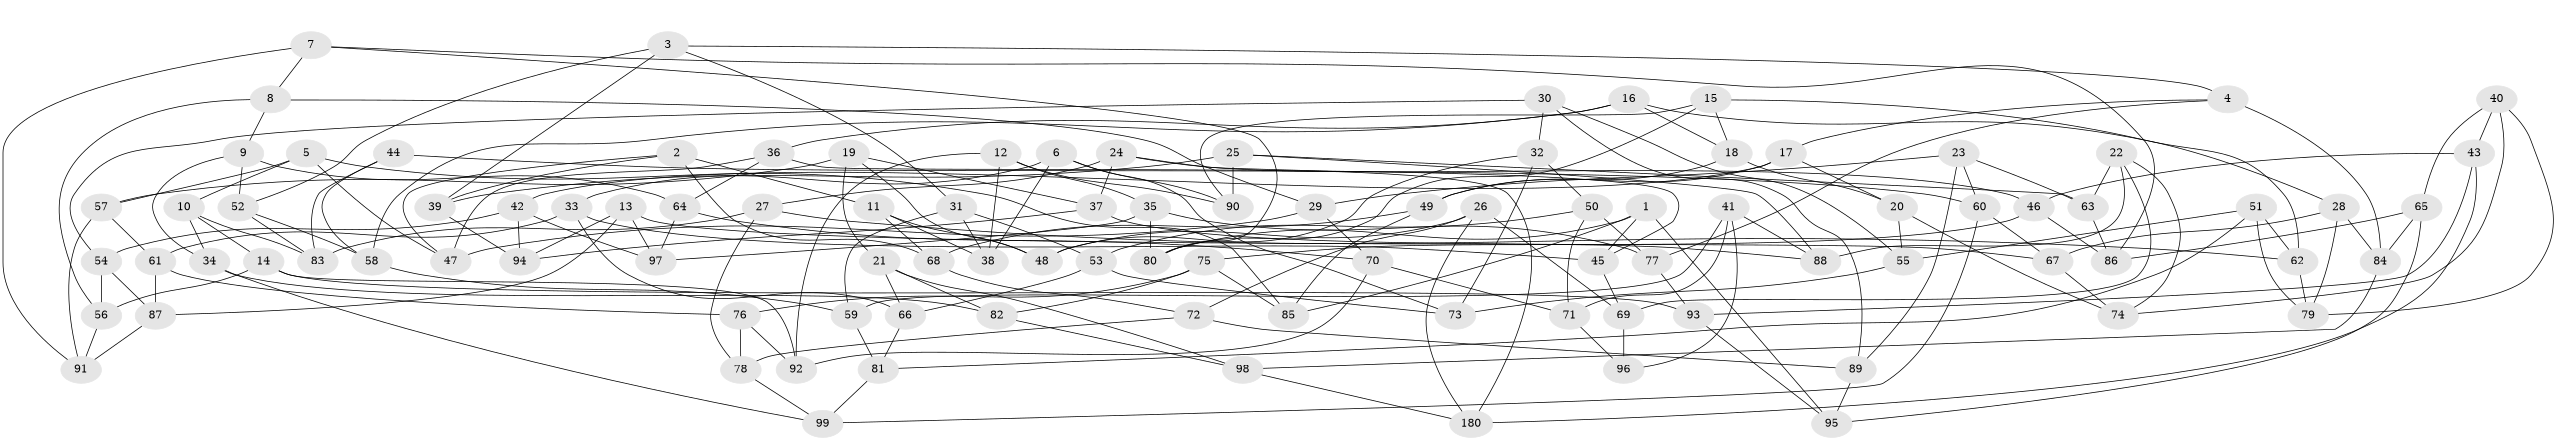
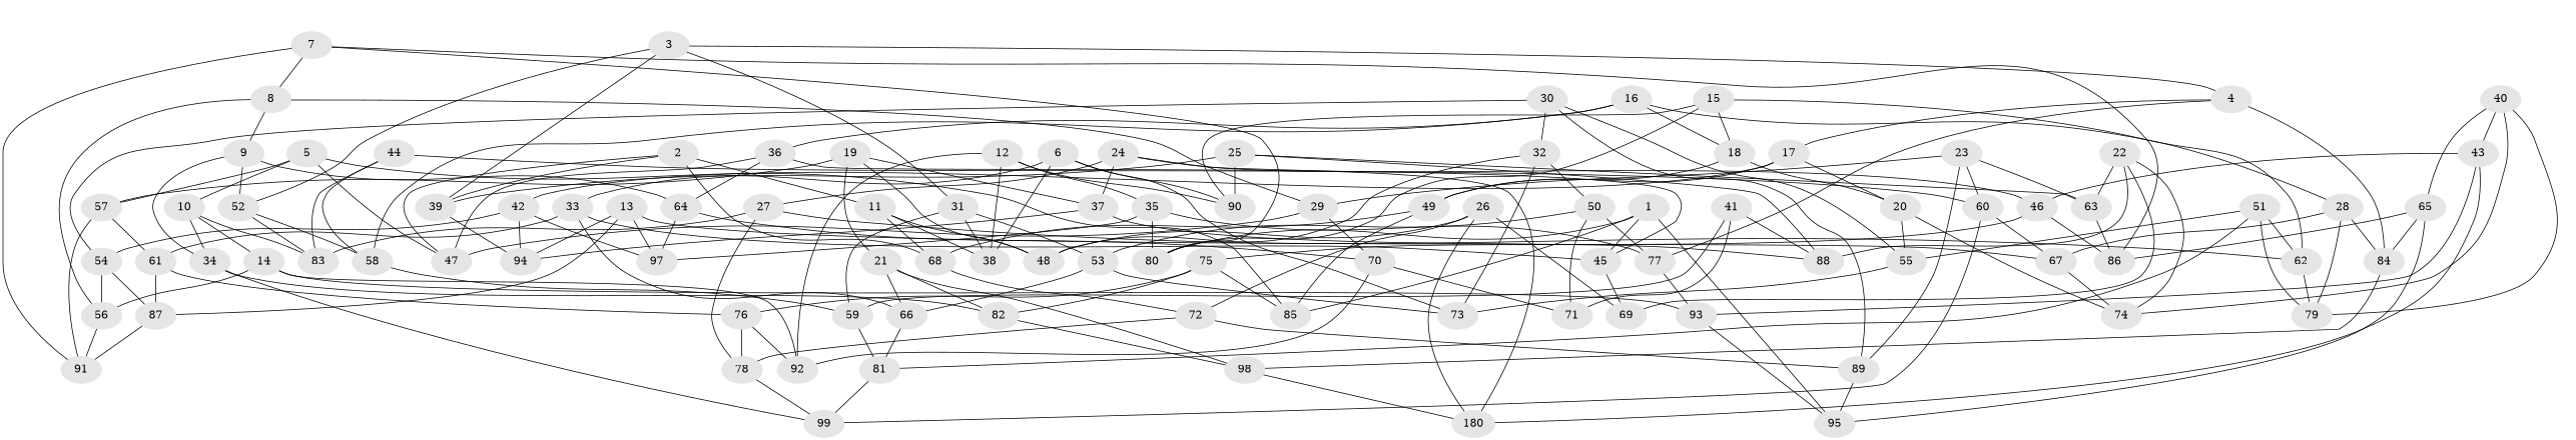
  graph {
    node [color=gray90 style=filled]
    1
    45
    80
    85
    95
    69
    2
    11
    39
    47
    68
    38
    48
    94
    72
    3
    4
    31
    52
    17
    77
    84
    53
    59
    83
    58
    20
    42
    49
    93
    98
    5
    10
    57
    34
    14
    91
    61
    6
    33
    73
    90
    66
    7
    8
    86
    9
    29
    56
    64
    70
    82
    99
    97
    92
    12
    35
    13
    67
    87
    74
    15
    18
    62
    79
    16
    28
    36
    55
    54
    19
    21
    37
    88
    81
    n76 [label=180]
    22
    63
-   96
    23
    60
    89
    24
    27
    46
    78
    75
    25
    26
    71
    30
    32
    50
    76
    40
    43
    65
    41
    44
    51
    1 -- 45
    1 -- 80
    1 -- 85
    1 -- 95
    45 -- 69
-   69 -- 96
    2 -- 11
    2 -- 39
    2 -- 47
    2 -- 68
    11 -- 68
    11 -- 38
    11 -- 48
    39 -- 94
    68 -- 72
    72 -- 89
    72 -- 78
    3 -- 39
    3 -- 4
    3 -- 31
    3 -- 52
    4 -- 17
    4 -- 77
    4 -- 84
    31 -- 38
    31 -- 53
    31 -- 59
    52 -- 83
    52 -- 58
    17 -- 20
    17 -- 42
    17 -- 49
    77 -- 93
    84 -- 98
    53 -- 73
    53 -- 66
    59 -- 81
    58 -- 59
    20 -- 74
    20 -- 55
    42 -- 94
    42 -- 97
    42 -- 54
    49 -- 85
    49 -- 68
    93 -- 95
    98 -- n76
    5 -- 85
    5 -- 47
    5 -- 10
    5 -- 57
    10 -- 83
    10 -- 34
    10 -- 14
    57 -- 91
    57 -- 61
    34 -- 82
    34 -- 99
    14 -- 93
    14 -- 56
    14 -- 92
    61 -- 87
    61 -- 76
    6 -- 38
    6 -- 33
    6 -- 73
    6 -- 90
    33 -- 45
    33 -- 61
    33 -- 66
    66 -- 81
    7 -- 80
    7 -- 91
    7 -- 8
    7 -- 86
    8 -- 9
    8 -- 29
    8 -- 56
    9 -- 52
    9 -- 34
    9 -- 64
    29 -- 47
    29 -- 70
    56 -- 91
    64 -- 70
    64 -- 97
    70 -- 92
    70 -- 71
    82 -- 98
    12 -- 38
    12 -- 90
    12 -- 92
    12 -- 35
    35 -- 80
    35 -- 77
    35 -- 97
    13 -- 94
    13 -- 97
    13 -- 67
    13 -- 87
    67 -- 74
    87 -- 91
    15 -- 80
    15 -- 90
    15 -- 18
    15 -- 62
    18 -- 20
    18 -- 49
    62 -- 79
    16 -- 58
    16 -- 18
    16 -- 28
    16 -- 36
    28 -- 84
    28 -- 67
    28 -- 79
    36 -- 45
    36 -- 47
    36 -- 64
    55 -- 73
    54 -- 56
    54 -- 87
    19 -- 48
    19 -- 57
    19 -- 21
    19 -- 37
    21 -- 98
    21 -- 66
    21 -- 82
    37 -- 94
    37 -- 88
    81 -- 99
    22 -- 69
    22 -- 74
    22 -- 88
    22 -- 63
    63 -- 86
    23 -- 29
    23 -- 63
    23 -- 60
    23 -- 89
    60 -- 99
    60 -- 67
    89 -- 95
    24 -- 37
    24 -- n76
    24 -- 27
    24 -- 46
    27 -- 83
    27 -- 62
    27 -- 78
    46 -- 86
    46 -- 75
    78 -- 99
    75 -- 85
    75 -- 82
    75 -- 76
    25 -- 39
    25 -- 90
    25 -- 88
    25 -- 63
    26 -- 69
    26 -- 48
    26 -- 72
    26 -- n76
-   71 -- 96
    30 -- 55
    30 -- 54
    30 -- 89
    30 -- 32
    32 -- 48
    32 -- 73
    32 -- 50
    50 -- 77
    50 -- 53
    50 -- 71
    76 -- 92
    76 -- 78
    40 -- 74
    40 -- 79
    40 -- 43
    40 -- 65
    43 -- 93
    43 -- n76
    43 -- 46
    65 -- 95
    65 -- 84
    65 -- 86
    41 -- 59
    41 -- 88
-   41 -- 96
    41 -- 71
    44 -- 83
    44 -- 58
    44 -- 60
    51 -- 62
    51 -- 79
    51 -- 55
    51 -- 81
  }
